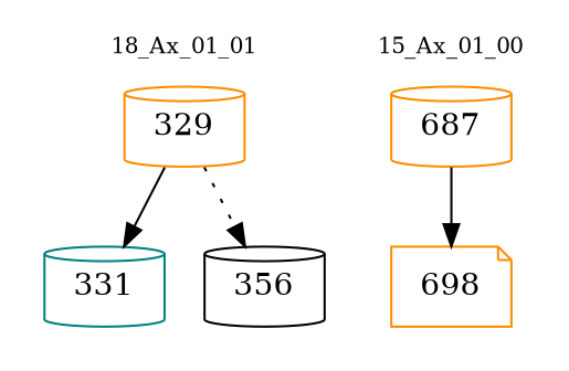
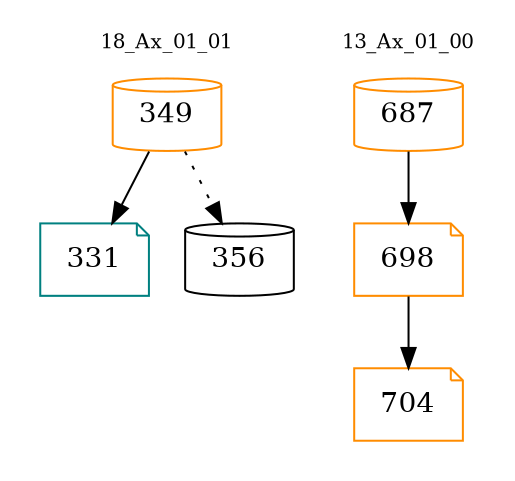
  digraph {
    node [color=darkorange shape=cylinder]
    edge [color=black style=solid]
-   n1 [label=329]
-   n2 [color=teal label=331]
+   n1 [label=349]
+   n2 [color=teal label=331 shape=note]
    n3 [color=black label=356]
    n4 [label=698 shape=note]
+   n5 [label=704 shape=note]
    n6 [label=687]
    subgraph cluster_1 {
      color=white
      fontsize=10
      label="18_Ax_01_01"
      n1
      n2
      n3
    }
    subgraph cluster_2 {
      color=white
      fontsize=10
-     label="15_Ax_01_00"
+     label="13_Ax_01_00"
      n4
+     n5
      n6
    }
    n1 -> n2
    n1 -> n3 [style=dotted]
+   n4 -> n5
    n6 -> n4
  }
